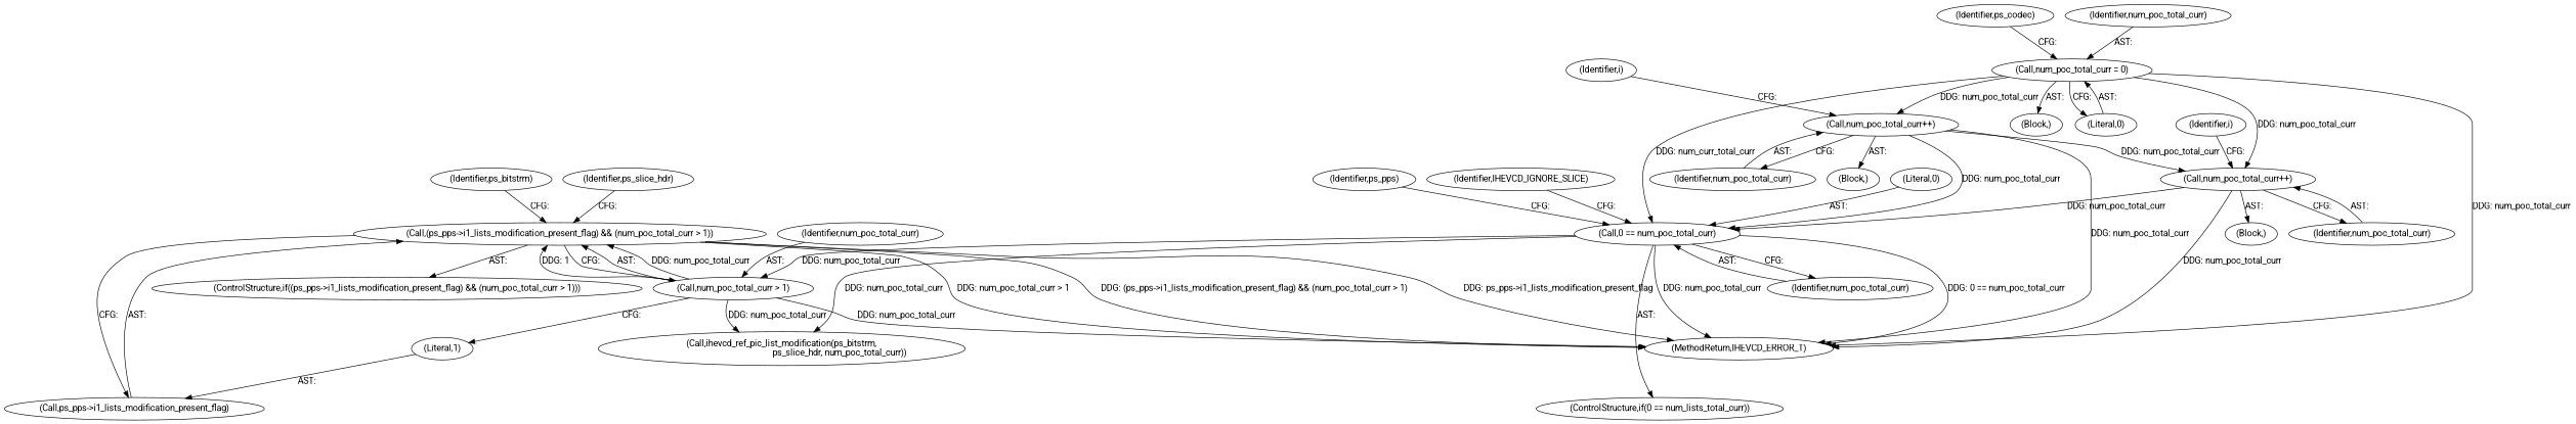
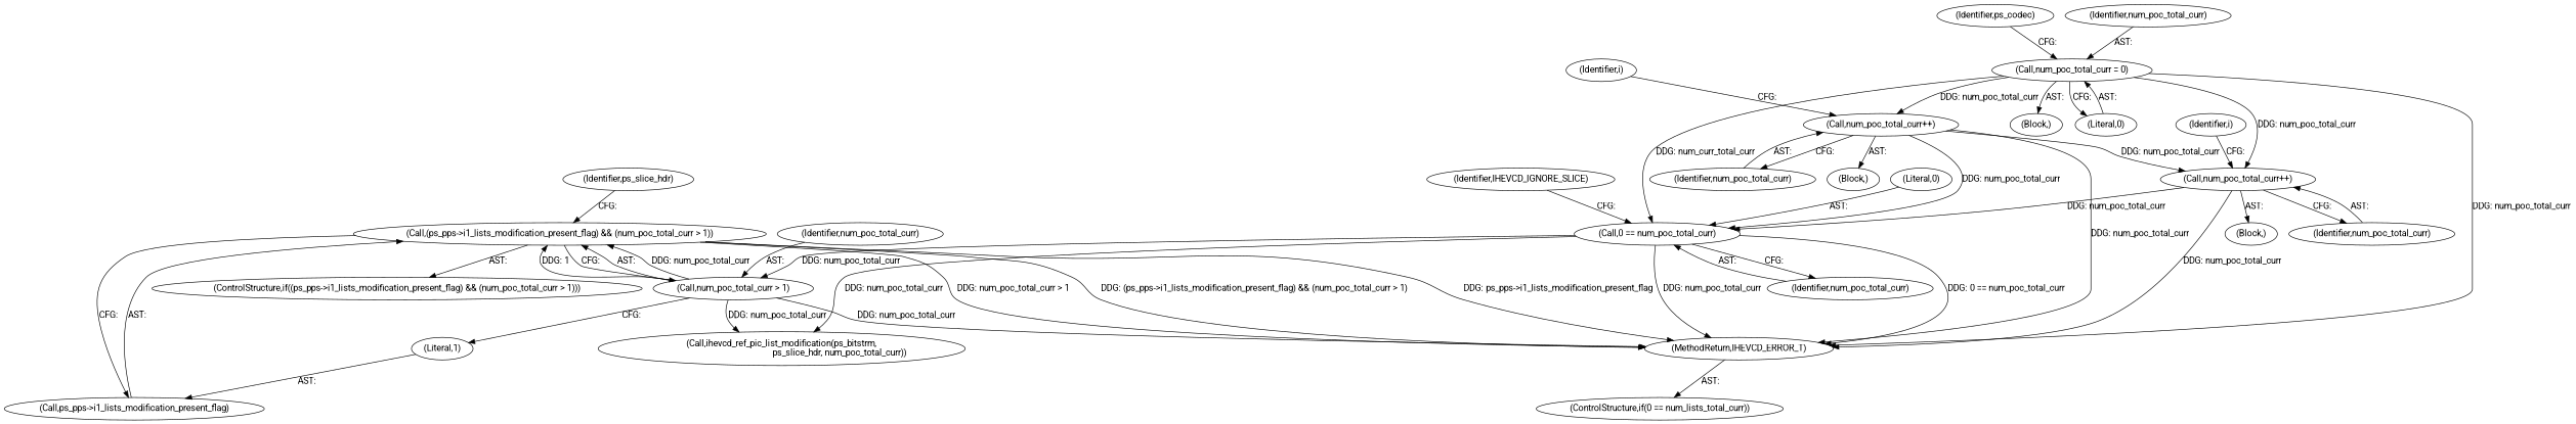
  digraph {
    fontname=Roboto
    node [fontname=Roboto]
    edge [fontname=Roboto]
    n1 [label="(Call,(ps_pps->i1_lists_modification_present_flag) && (num_poc_total_curr > 1))"]
    n2 [label="(Call,num_poc_total_curr > 1)"]
    n3 [label="(Call,ps_pps->i1_lists_modification_present_flag)"]
    n4 [label="(ControlStructure,if((ps_pps->i1_lists_modification_present_flag) && (num_poc_total_curr > 1)))"]
    n5 [label="(MethodReturn,IHEVCD_ERROR_T)"]
    n6 [label="(Call,ihevcd_ref_pic_list_modification(ps_bitstrm,\n                                                 ps_slice_hdr, num_poc_total_curr))"]
    n7 [label="(Literal,1)"]
    n8 [label="(Call,0 == num_poc_total_curr)"]
    n9 [label="(Identifier,num_poc_total_curr)"]
    n10 [label="(ControlStructure,if(0 == num_lists_total_curr))"]
    n11 [label="(Call,num_poc_total_curr++)"]
    n12 [label="(Block,)"]
    n13 [label="(Identifier,num_poc_total_curr)"]
    n14 [label="(Call,num_poc_total_curr++)"]
    n15 [label="(Identifier,num_poc_total_curr)"]
    n16 [label="(Block,)"]
    n17 [label="(Call,num_poc_total_curr = 0)"]
    n18 [label="(Block,)"]
    n19 [label="(Literal,0)"]
    n20 [label="(Literal,0)"]
-   n21 [label="(Identifier,ps_bitstrm)"]
    n22 [label="(Identifier,ps_slice_hdr)"]
    n23 [label="(Identifier,ps_codec)"]
    n24 [label="(Identifier,IHEVCD_IGNORE_SLICE)"]
    n25 [label="(Identifier,i)"]
    n26 [label="(Identifier,i)"]
-   n27 [label="(Identifier,ps_pps)"]
    n28 [label="(Identifier,num_poc_total_curr)"]
    n29 [label="(Identifier,num_poc_total_curr)"]
    n1 -> n2 [label="CFG: "]
    n1 -> n3 [label="CFG: "]
    n1 -> n4 [label="AST: "]
    n1 -> n5 [label="DDG: (ps_pps->i1_lists_modification_present_flag) && (num_poc_total_curr > 1)"]
    n1 -> n5 [label="DDG: ps_pps->i1_lists_modification_present_flag"]
    n1 -> n5 [label="DDG: num_poc_total_curr > 1"]
    n2 -> n1 [label="AST: "]
    n2 -> n1 [label="DDG: num_poc_total_curr"]
    n2 -> n1 [label="DDG: 1"]
    n2 -> n5 [label="DDG: num_poc_total_curr"]
    n2 -> n6 [label="DDG: num_poc_total_curr"]
    n2 -> n7 [label="CFG: "]
    n3 -> n1 [label="AST: "]
    n7 -> n3 [label="AST: "]
    n8 -> n2 [label="DDG: num_poc_total_curr"]
    n8 -> n5 [label="DDG: num_poc_total_curr"]
    n8 -> n5 [label="DDG: 0 == num_poc_total_curr"]
    n8 -> n6 [label="DDG: num_poc_total_curr"]
    n8 -> n9 [label="CFG: "]
-   n8 -> n10 [label="AST: "]
+   n5 -> n10 [label="AST: "]
    n9 -> n8 [label="AST: "]
    n11 -> n5 [label="DDG: num_poc_total_curr"]
    n11 -> n8 [label="DDG: num_poc_total_curr"]
    n11 -> n12 [label="AST: "]
    n11 -> n13 [label="CFG: "]
    n13 -> n11 [label="AST: "]
    n14 -> n5 [label="DDG: num_poc_total_curr"]
    n14 -> n8 [label="DDG: num_poc_total_curr"]
    n14 -> n11 [label="DDG: num_poc_total_curr"]
    n14 -> n15 [label="CFG: "]
    n14 -> n16 [label="AST: "]
    n15 -> n14 [label="AST: "]
    n17 -> n5 [label="DDG: num_poc_total_curr"]
    n17 -> n8 [label="DDG: num_curr_total_curr"]
    n17 -> n11 [label="DDG: num_poc_total_curr"]
    n17 -> n14 [label="DDG: num_poc_total_curr"]
    n17 -> n18 [label="AST: "]
    n17 -> n19 [label="CFG: "]
    n19 -> n17 [label="AST: "]
    n20 -> n8 [label="AST: "]
-   n21 -> n1 [label="CFG: "]
    n22 -> n1 [label="CFG: "]
    n23 -> n17 [label="CFG: "]
    n24 -> n8 [label="CFG: "]
    n25 -> n11 [label="CFG: "]
    n26 -> n14 [label="CFG: "]
-   n27 -> n8 [label="CFG: "]
    n28 -> n17 [label="AST: "]
    n29 -> n2 [label="AST: "]
  }
